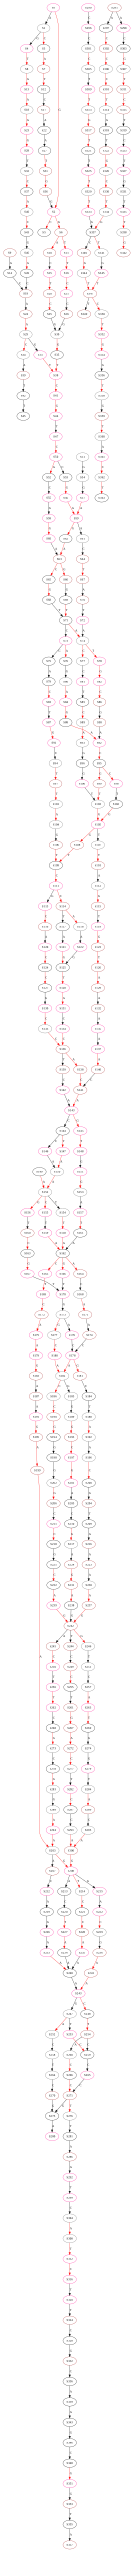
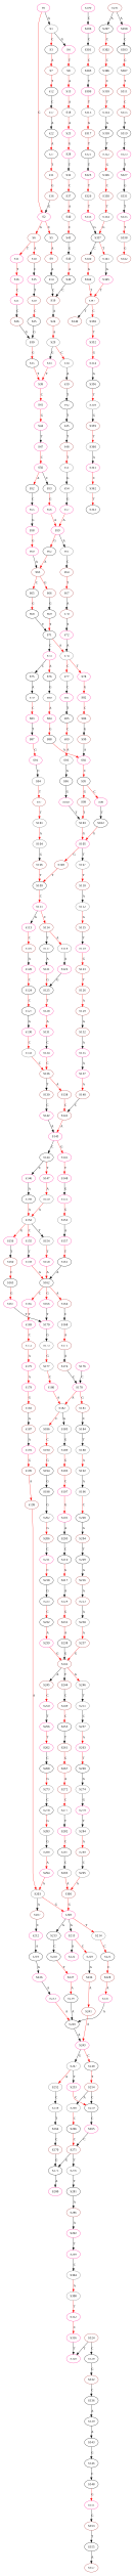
  strict digraph {
    fontname="Liberation Serif"
    node [color=deeppink fontname="Liberation Serif"]
    edge [color=red fontname="Liberation Serif"]
    S1 [color=gray40]
    S0
    S2
    S3 [color=black]
    S4
    S5 [color=black]
    S6 [color=brown]
    S7 [color=brown]
    S8 [color=gray40]
    S9 [color=brown]
    S10 [color=brown]
    S11
    S12 [color=black]
    S13
    S14 [color=black]
    S15
    S16
    S17 [color=brown]
    S18 [color=gray40]
    S19 [color=brown]
    S20 [color=brown]
    S21
    S22 [color=black]
    S23
    S24 [color=brown]
    S25 [color=black]
    S26 [color=brown]
    S27 [color=black]
    S28
    S29 [color=gray40]
    S30 [color=gray40]
    S31 [color=brown]
    S32 [color=gray40]
    S33
    S34 [color=gray40]
    S35 [color=black]
    S36 [color=brown]
    S37 [color=black]
    S38
    S39 [color=brown]
    S40 [color=gray40]
    S41
    S42 [color=black]
    S43 [color=black]
    S44
    S45 [color=black]
    S46 [color=gray40]
    S47
+   S48 [color=brown]
    S49 [color=black]
    S50
    S51 [color=gray40]
    S52 [color=black]
    S53 [color=black]
    S54 [color=gray40]
    S55
    S56
    S57
    S58
    S59
    S60
    S61 [color=gray40]
    S62 [color=black]
    S63 [color=brown]
    S64 [color=brown]
    S65 [color=black]
    S66 [color=brown]
    S67 [color=brown]
    S68 [color=black]
    S69 [color=black]
    S70 [color=brown]
    S71 [color=black]
    S72
    S73
    S74 [color=gray40]
    S75 [color=black]
    S76 [color=black]
    S77 [color=gray40]
    S78
    S79 [color=black]
    S80 [color=gray40]
    S81
    S82
    S83
    S84
    S85 [color=black]
    S86 [color=brown]
    S87
    S88 [color=black]
    S89 [color=gray40]
    S90 [color=brown]
    S91
    S92
    S93 [color=gray40]
    S94 [color=gray40]
    S95 [color=black]
    S96 [color=black]
    S97 [color=brown]
    S98
    S99 [color=brown]
    S100
    S101 [color=gray40]
    S102 [color=black]
    S103 [color=gray40]
    S104 [color=gray40]
    S105
    S106 [color=brown]
    S107 [color=gray40]
    S108 [color=brown]
    S109 [color=black]
    S110 [color=brown]
    S111
    S112 [color=gray40]
    S113
    S114 [color=brown]
    S115 [color=brown]
    S116 [color=brown]
    S117 [color=black]
    S118 [color=gray40]
    S119
    S120
    S121
    S122
    S123 [color=brown]
    S124 [color=black]
    S125 [color=black]
    S126 [color=brown]
    S127 [color=black]
    S128
    S129 [color=brown]
    S130
    S131
    S132 [color=brown]
    S133 [color=gray40]
    S134
    S135
    S136 [color=brown]
    S137
    S138 [color=brown]
    S139 [color=brown]
    S140 [color=brown]
    S141 [color=brown]
    S142
    S143
    S144 [color=black]
    S145
    S146
    S147
    S148
    S149 [color=black]
    S150 [color=gray40]
    S151
    S152 [color=gray40]
    S153 [color=gray40]
    S154 [color=gray40]
    S155
    S156
    S157
    S158
    S159
    S160 [color=brown]
    S161 [color=black]
    S162 [color=black]
    S163 [color=black]
    S164 [color=brown]
    S165
    S166
    S167
    S168 [color=gray40]
    S169
    S170
    S171 [color=brown]
    S172 [color=brown]
    S173 [color=gray40]
    S174 [color=brown]
    S175
    S176
    S177 [color=gray40]
    S178
    S179
    S180
    S181 [color=brown]
    S182 [color=gray40]
    S183 [color=brown]
    S184 [color=black]
    S185 [color=gray40]
    S186 [color=gray40]
    S187 [color=brown]
    S188 [color=gray40]
    S189 [color=gray40]
    S190 [color=brown]
    S191
    S192 [color=gray40]
    S193 [color=brown]
    S194 [color=black]
    S195 [color=brown]
    S196 [color=gray40]
    S197
    S198 [color=black]
    S199 [color=brown]
    S200 [color=black]
    S201
    S202 [color=gray40]
    S203 [color=gray40]
    S204 [color=brown]
    S205 [color=black]
    S206 [color=brown]
    S207 [color=brown]
    S208
    S209 [color=black]
    S210 [color=black]
    S211
    S212
    S213 [color=black]
    S214 [color=gray40]
    S215
    S216 [color=brown]
    S217 [color=gray40]
    S218 [color=black]
    S219 [color=black]
    S220 [color=black]
    S221 [color=black]
    S222
    S223 [color=brown]
    S224 [color=brown]
    S225 [color=black]
    S226
    S227
    S228 [color=brown]
    S229 [color=gray40]
    S230 [color=gray40]
    S231 [color=brown]
    S232 [color=black]
    S233
    S234 [color=black]
    S235
    S236 [color=brown]
    S237 [color=brown]
    S238 [color=black]
    S239
    S240 [color=black]
    S241 [color=brown]
    S242 [color=brown]
    S243
    S244 [color=brown]
    S245 [color=brown]
    S246 [color=gray40]
    S247 [color=gray40]
    S248 [color=black]
    S249 [color=brown]
    S250
    S251 [color=gray40]
    S252 [color=gray40]
    S253
    S254 [color=brown]
    S255 [color=black]
    S256
    S257 [color=gray40]
    S258 [color=gray40]
    S259 [color=black]
    S260 [color=gray40]
    S261 [color=brown]
    S262
    S263
    S264 [color=gray40]
    S265
    S266 [color=black]
    S267 [color=brown]
    S268 [color=black]
    S269 [color=black]
    S270 [color=brown]
    S271 [color=brown]
    S272 [color=brown]
    S273 [color=gray40]
    S274 [color=gray40]
    S275 [color=black]
    S276 [color=gray40]
    S277 [color=gray40]
    S278 [color=black]
    S279
    S280
    S281 [color=black]
    S282
    S283 [color=gray40]
    S284 [color=gray40]
    S286 [color=brown]
    S287 [color=black]
    S288 [color=gray40]
    S289 [color=brown]
    S292
    S293 [color=gray40]
    S294
    S295 [color=gray40]
    S290
    S296
    S291 [color=brown]
    S297 [color=black]
    S298
    S299
    S300 [color=brown]
    S301 [color=gray40]
    S302 [color=brown]
    S303 [color=black]
    S304 [color=gray40]
    S305 [color=gray40]
    S306 [color=gray40]
    S307 [color=gray40]
    S308 [color=gray40]
    S309
    S310 [color=brown]
    S311 [color=brown]
    S312
    S313 [color=gray40]
    S314 [color=gray40]
    S315 [color=brown]
    S316
    S317 [color=brown]
    S318 [color=black]
    S319 [color=black]
    S320
    S321 [color=black]
    S322 [color=brown]
    S323
    S324 [color=brown]
    S325
    S326 [color=gray40]
    S327
    S328 [color=black]
    S329 [color=gray40]
    S330 [color=brown]
    S331 [color=gray40]
    S332 [color=brown]
    S333
    S334 [color=gray40]
    S335
    S336 [color=black]
    S337 [color=black]
    S338 [color=gray40]
    S339 [color=black]
    S340 [color=brown]
    S341 [color=gray40]
    S342 [color=brown]
    S343 [color=black]
    S344 [color=gray40]
    S345
    S346 [color=black]
    S347 [color=brown]
    S348 [color=black]
    S349 [color=brown]
    S350 [color=gray40]
    S351
    S352
    S353 [color=brown]
    S354
    S355 [color=black]
    S356 [color=black]
    S357 [color=brown]
    S358 [color=gray40]
    S359 [color=brown]
    S360 [color=gray40]
    S361
    S362 [color=gray40]
    S363 [color=black]
    S1 -> S3 [label=C]
    S1 -> S4 [color=black label=G]
    S0 -> S1 [color=black label=A]
    S0 -> S2 [label=G]
    S2 -> S5 [label=C]
    S2 -> S6 [label=G]
    S3 -> S7 [label=A]
    S4 -> S8 [label=T]
+   S5 -> S9 [label=A]
    S6 -> S10 [label=A]
    S6 -> S11 [label=T]
    S7 -> S12 [label=T]
    S8 -> S13 [label=A]
    S9 -> S14 [color=black label=A]
    S10 -> S15 [color=black label=C]
    S11 -> S16 [label=T]
    S12 -> S17 [color=black label=C]
    S13 -> S18 [label=A]
    S14 -> S19 [color=black label=C]
-   S15 -> S20 [label=T]
+   S15 -> S20 [color=black label=T]
    S16 -> S21 [label=C]
    S17 -> S22 [color=black label=A]
    S18 -> S23 [label=A]
    S19 -> S24 [color=black label=A]
    S20 -> S25 [label=C]
    S21 -> S26 [color=black label=C]
-   S22 -> S27 [color=black label=A]
+   S22 -> S27 [label=A]
    S23 -> S28 [label=G]
    S24 -> S29 [label=A]
    S25 -> S30 [color=black label=G]
    S26 -> S30 [color=black label=G]
    S27 -> S31 [label=T]
    S28 -> S32 [color=black label=T]
    S29 -> S33 [color=black label=G]
    S29 -> S34 [label=C]
    S30 -> S35 [label=G]
    S31 -> S36 [label=G]
    S32 -> S37 [label=C]
    S33 -> S38 [label=T]
    S34 -> S39 [color=black label=A]
    S35 -> S38 [label=T]
    S36 -> S2 [color=black label=G]
    S37 -> S40 [label=A]
    S38 -> S41 [label=C]
    S39 -> S42 [color=black label=T]
    S40 -> S43 [label=C]
    S41 -> S44 [label=G]
    S42 -> S45 [color=black label=T]
    S43 -> S46 [color=black label=G]
    S44 -> S47 [color=black label=T]
+   S45 -> S48 [color=black label=T]
    S46 -> S49 [label=A]
    S47 -> S50 [label=C]
+   S48 -> S51 [label=T]
    S49 -> S19 [color=black label=C]
    S50 -> S52 [label=A]
    S50 -> S53 [color=black label=C]
    S51 -> S54 [color=black label=G]
    S52 -> S55 [color=black label=C]
    S53 -> S56 [label=G]
    S54 -> S57 [color=black label=G]
    S55 -> S58 [color=black label=G]
    S56 -> S59 [label=A]
    S57 -> S59 [label=A]
    S58 -> S60 [label=G]
    S59 -> S61 [color=black label=A]
    S59 -> S62 [label=G]
    S60 -> S63 [color=black label=A]
    S61 -> S64 [color=black label=C]
    S62 -> S63 [label=A]
    S63 -> S65 [label=C]
    S63 -> S66 [label=G]
    S64 -> S67 [label=T]
    S65 -> S68 [label=G]
    S66 -> S69 [color=black label=G]
    S67 -> S70 [color=black label=A]
    S68 -> S71 [color=black label=T]
    S69 -> S71 [label=T]
    S70 -> S72 [color=black label=T]
    S71 -> S73 [color=black label=C]
    S71 -> S74 [label=A]
    S72 -> S74 [color=black label=A]
    S73 -> S75 [color=black label=C]
    S73 -> S76 [label=A]
    S74 -> S77 [label=C]
    S74 -> S78 [label=T]
    S75 -> S79 [color=black label=A]
    S76 -> S80 [color=black label=G]
    S77 -> S81 [color=black label=C]
    S78 -> S82 [label=G]
    S79 -> S83 [label=C]
    S80 -> S84 [label=A]
    S81 -> S85 [color=black label=T]
    S82 -> S86 [label=C]
    S83 -> S87 [color=black label=T]
    S84 -> S88 [label=G]
    S85 -> S89 [label=C]
    S86 -> S90 [color=black label=G]
    S87 -> S91 [label=G]
    S88 -> S92 [label=A]
    S89 -> S93 [label=A]
    S90 -> S92 [color=black label=A]
    S91 -> S94 [color=black label=C]
    S92 -> S95 [label=C]
    S93 -> S96 [color=black label=G]
    S94 -> S97 [label=T]
    S95 -> S98 [label=C]
    S95 -> S99 [label=G]
    S96 -> S100 [color=black label=G]
    S97 -> S101 [label=T]
    S98 -> S102 [color=black label=T]
    S99 -> S103 [label=T]
    S100 -> S103 [color=black label=T]
    S101 -> S104 [label=A]
    S102 -> S105 [label=G]
    S103 -> S105 [label=G]
    S104 -> S106 [color=black label=G]
    S105 -> S107 [color=black label=T]
    S105 -> S108 [label=G]
    S106 -> S109 [label=T]
    S107 -> S110 [label=T]
    S108 -> S109 [label=T]
    S109 -> S111 [label=C]
    S110 -> S112 [color=black label=A]
    S111 -> S113 [color=black label=G]
    S111 -> S114 [label=C]
    S112 -> S115 [label=G]
    S113 -> S116 [label=C]
    S114 -> S117 [color=black label=T]
    S114 -> S118 [label=A]
    S115 -> S119 [color=black label=T]
    S116 -> S120 [color=black label=A]
    S117 -> S121 [color=black label=A]
    S118 -> S122 [color=black label=A]
    S119 -> S123 [label=G]
    S120 -> S124 [label=C]
    S121 -> S125 [label=G]
    S122 -> S125 [color=black label=G]
    S123 -> S126 [label=T]
    S124 -> S127 [label=C]
    S125 -> S128 [label=T]
    S126 -> S129 [label=A]
    S127 -> S130 [color=black label=G]
    S128 -> S131 [label=A]
    S129 -> S132 [color=black label=A]
    S130 -> S133 [label=C]
    S131 -> S134 [color=black label=C]
    S132 -> S135 [color=black label=A]
    S133 -> S136 [label=C]
    S134 -> S136 [label=C]
    S135 -> S137 [color=black label=A]
    S136 -> S138 [label=A]
    S136 -> S139 [color=black label=T]
    S137 -> S140 [label=A]
    S138 -> S141 [label=C]
    S139 -> S142 [color=black label=C]
    S140 -> S141 [color=black label=C]
    S141 -> S143 [label=A]
    S142 -> S143 [color=black label=A]
    S143 -> S144 [color=black label=C]
    S143 -> S145 [label=G]
    S144 -> S146 [color=black label=C]
    S144 -> S147 [label=T]
    S145 -> S148 [label=T]
-   S146 -> S150 [color=black label=A]
+   S146 -> S149 [color=black label=A]
    S147 -> S150 [label=A]
    S148 -> S151 [color=black label=G]
    S149 -> S152 [label=A]
    S150 -> S152 [label=A]
    S151 -> S153 [label=G]
    S152 -> S154 [color=black label=T]
    S152 -> S155 [label=C]
    S152 -> S156 [label=G]
    S153 -> S157 [color=black label=A]
    S154 -> S158 [label=T]
    S155 -> S159 [color=black label=T]
    S156 -> S160 [color=black label=T]
    S157 -> S161 [label=T]
    S158 -> S162 [label=A]
    S159 -> S162 [label=A]
    S160 -> S163 [label=C]
    S161 -> S162 [color=black label=A]
    S162 -> S164 [label=A]
    S162 -> S165 [label=C]
    S162 -> S166 [label=G]
    S163 -> S167 [label=G]
    S164 -> S168 [color=black label=C]
    S165 -> S169 [label=T]
    S166 -> S170 [color=black label=T]
    S167 -> S170 [color=black label=T]
    S168 -> S171 [label=A]
    S169 -> S172 [label=C]
    S170 -> S173 [color=black label=G]
    S171 -> S174 [color=black label=A]
    S172 -> S175 [label=A]
-   S173 -> S176 [color=black label=A]
    S173 -> S177 [label=G]
    S174 -> S178 [color=black label=C]
    S175 -> S179 [label=A]
    S176 -> S178 [color=black label=C]
    S177 -> S180 [label=C]
    S178 -> S181 [label=G]
    S178 -> S182 [label=A]
    S179 -> S183 [label=G]
    S180 -> S182 [label=A]
    S181 -> S184 [color=black label=C]
    S182 -> S185 [color=black label=G]
    S182 -> S186 [label=C]
    S183 -> S187 [color=black label=A]
    S184 -> S188 [color=black label=T]
    S185 -> S189 [color=black label=G]
    S186 -> S190 [label=C]
    S187 -> S191 [color=black label=A]
    S188 -> S192 [label=A]
    S189 -> S193 [label=G]
    S190 -> S194 [label=G]
    S191 -> S195 [label=G]
    S192 -> S196 [color=black label=A]
    S193 -> S197 [label=C]
    S194 -> S198 [color=black label=G]
    S195 -> S199 [label=A]
    S196 -> S200 [label=C]
    S197 -> S201 [label=G]
    S198 -> S202 [color=black label=G]
    S199 -> S203 [label=A]
    S200 -> S204 [color=black label=G]
    S201 -> S205 [color=black label=A]
    S202 -> S206 [label=G]
    S203 -> S207 [color=black label=A]
    S203 -> S208 [label=G]
    S204 -> S209 [color=black label=T]
    S205 -> S210 [color=black label=C]
    S206 -> S211 [color=black label=C]
    S207 -> S212 [color=black label=C]
    S208 -> S213 [color=black label=A]
    S208 -> S214 [label=T]
    S208 -> S215 [color=black label=G]
    S209 -> S216 [color=black label=A]
    S210 -> S217 [label=G]
    S211 -> S218 [label=C]
    S212 -> S219 [color=black label=A]
    S213 -> S220 [color=black label=C]
    S214 -> S221 [label=C]
    S215 -> S222 [color=black label=A]
    S216 -> S223 [color=black label=A]
    S217 -> S224 [color=black label=A]
    S218 -> S225 [color=black label=G]
    S219 -> S226 [color=black label=G]
    S220 -> S227 [label=T]
    S221 -> S228 [label=C]
-   S222 -> S229 [label=C]
+   S215 -> S229 [label=C]
    S223 -> S230 [color=black label=A]
    S224 -> S231 [label=G]
    S225 -> S232 [label=C]
    S226 -> S233 [color=black label=A]
    S227 -> S234 [label=A]
    S228 -> S235 [label=A]
    S229 -> S236 [color=black label=G]
    S230 -> S237 [label=A]
    S231 -> S238 [label=A]
    S232 -> S239 [label=A]
    S233 -> S240 [label=A]
    S234 -> S240 [color=black label=A]
    S235 -> S240 [color=black label=A]
    S236 -> S241 [label=A]
    S237 -> S242 [label=G]
    S238 -> S242 [color=black label=G]
    S239 -> S242 [label=G]
    S240 -> S243 [color=black label=A]
    S241 -> S243 [label=A]
    S242 -> S244 [color=black label=T]
    S242 -> S245 [color=black label=A]
    S242 -> S246 [label=G]
    S243 -> S247 [color=black label=G]
    S243 -> S248 [label=C]
    S244 -> S249 [color=black label=C]
    S245 -> S250 [label=C]
    S246 -> S251 [color=black label=T]
    S247 -> S252 [label=A]
    S247 -> S253 [color=black label=T]
    S248 -> S254 [label=T]
    S249 -> S255 [label=C]
    S250 -> S256 [color=black label=T]
    S251 -> S257 [color=black label=C]
    S252 -> S258 [color=black label=C]
    S253 -> S259 [label=C]
    S254 -> S259 [color=black label=C]
    S254 -> S260 [color=black label=A]
    S255 -> S261 [color=black label=T]
    S256 -> S262 [label=T]
    S257 -> S263 [label=A]
    S258 -> S264 [color=black label=T]
    S259 -> S265 [color=black label=C]
    S260 -> S266 [label=C]
    S261 -> S267 [label=G]
    S262 -> S268 [color=black label=C]
    S263 -> S269 [label=T]
    S264 -> S270 [color=black label=C]
    S265 -> S271 [color=black label=C]
    S266 -> S271 [label=C]
    S267 -> S272 [label=A]
    S268 -> S273 [label=G]
    S269 -> S274 [color=black label=G]
    S270 -> S275 [color=black label=G]
    S271 -> S275 [color=black label=G]
-   S271 -> S276 [label=T]
+   S271 -> S276 [color=black label=T]
    S272 -> S277 [label=C]
    S273 -> S278 [color=black label=C]
    S274 -> S279 [color=black label=G]
    S275 -> S280 [color=black label=A]
    S276 -> S281 [color=black label=T]
    S277 -> S282 [color=black label=T]
    S278 -> S283 [label=G]
    S279 -> S284 [color=black label=T]
    S281 -> S286 [color=black label=A]
    S282 -> S287 [label=C]
    S283 -> S288 [color=black label=G]
    S284 -> S289 [label=A]
    S286 -> S292 [color=black label=A]
    S287 -> S293 [color=black label=C]
    S288 -> S294 [label=A]
    S289 -> S295 [color=black label=C]
    S292 -> S299 [color=black label=T]
    S293 -> S300 [label=A]
    S294 -> S203 [label=A]
    S295 -> S300 [label=A]
    S290 -> S296 [color=black label=C]
    S296 -> S301 [color=black label=C]
    S291 -> S297 [color=black label=A]
    S291 -> S298 [color=black label=A]
    S297 -> S302 [label=C]
    S298 -> S303 [color=black label=C]
    S299 -> S304 [color=black label=C]
    S300 -> S208 [label=G]
    S301 -> S305 [label=C]
    S302 -> S306 [label=C]
    S303 -> S307 [label=G]
    S304 -> S308 [label=A]
    S305 -> S309 [color=black label=T]
    S306 -> S310 [label=C]
    S307 -> S311 [label=T]
    S308 -> S312 [label=T]
    S309 -> S313 [label=T]
    S310 -> S314 [label=T]
    S311 -> S315 [label=C]
    S312 -> S316 [label=C]
    S313 -> S317 [label=G]
    S314 -> S318 [color=black label=A]
    S315 -> S319 [color=black label=T]
    S316 -> S320 [color=black label=T]
    S317 -> S321 [label=T]
    S318 -> S322 [color=black label=T]
    S319 -> S323 [color=black label=C]
-   S320 -> S324 [color=black label=T]
+   S324 -> S320 [color=black label=T]
    S321 -> S325 [color=black label=T]
    S322 -> S326 [label=G]
    S323 -> S327 [color=black label=T]
    S324 -> S328 [color=black label=C]
    S325 -> S329 [label=T]
    S326 -> S330 [label=C]
    S327 -> S331 [color=black label=G]
    S328 -> S332 [color=black label=G]
    S329 -> S333 [label=T]
    S330 -> S334 [label=T]
    S331 -> S335 [color=black label=T]
    S332 -> S336 [color=black label=C]
    S333 -> S337 [color=black label=G]
    S334 -> S337 [label=G]
    S335 -> S338 [label=T]
    S336 -> S339 [color=black label=A]
    S337 -> S340 [color=black label=C]
    S337 -> S341 [label=T]
    S338 -> S342 [label=G]
    S339 -> S343 [color=black label=A]
    S340 -> S344 [label=G]
    S341 -> S345 [color=black label=G]
    S343 -> S346 [color=black label=G]
    S344 -> S347 [label=T]
    S345 -> S347 [label=T]
    S346 -> S348 [color=black label=C]
    S347 -> S349 [color=black label=T]
    S347 -> S350 [label=C]
    S348 -> S351 [label=G]
    S350 -> S352 [label=T]
    S351 -> S353 [color=black label=G]
    S352 -> S354 [label=G]
    S353 -> S355 [color=black label=T]
    S354 -> S356 [color=black label=G]
    S355 -> S357 [color=black label=A]
    S356 -> S358 [label=T]
    S358 -> S359 [color=black label=G]
    S359 -> S360 [label=T]
    S360 -> S361 [color=black label=A]
    S361 -> S362 [label=C]
    S362 -> S363 [label=T]
  }
